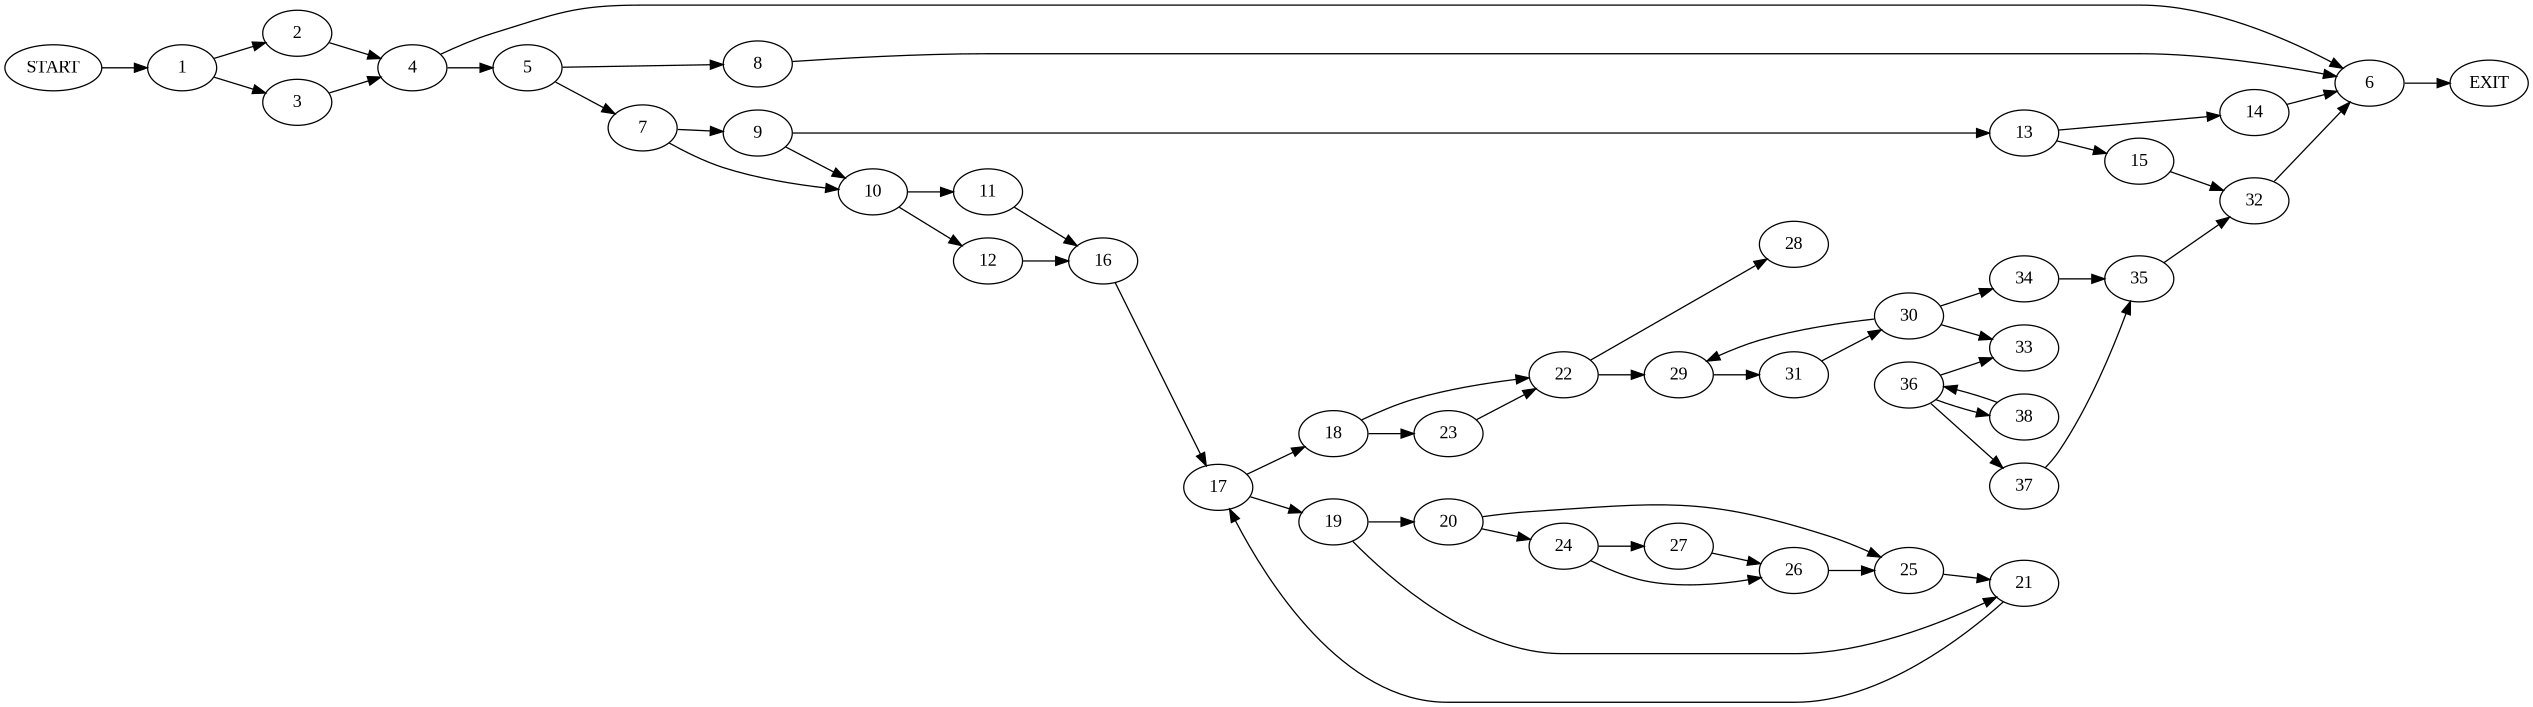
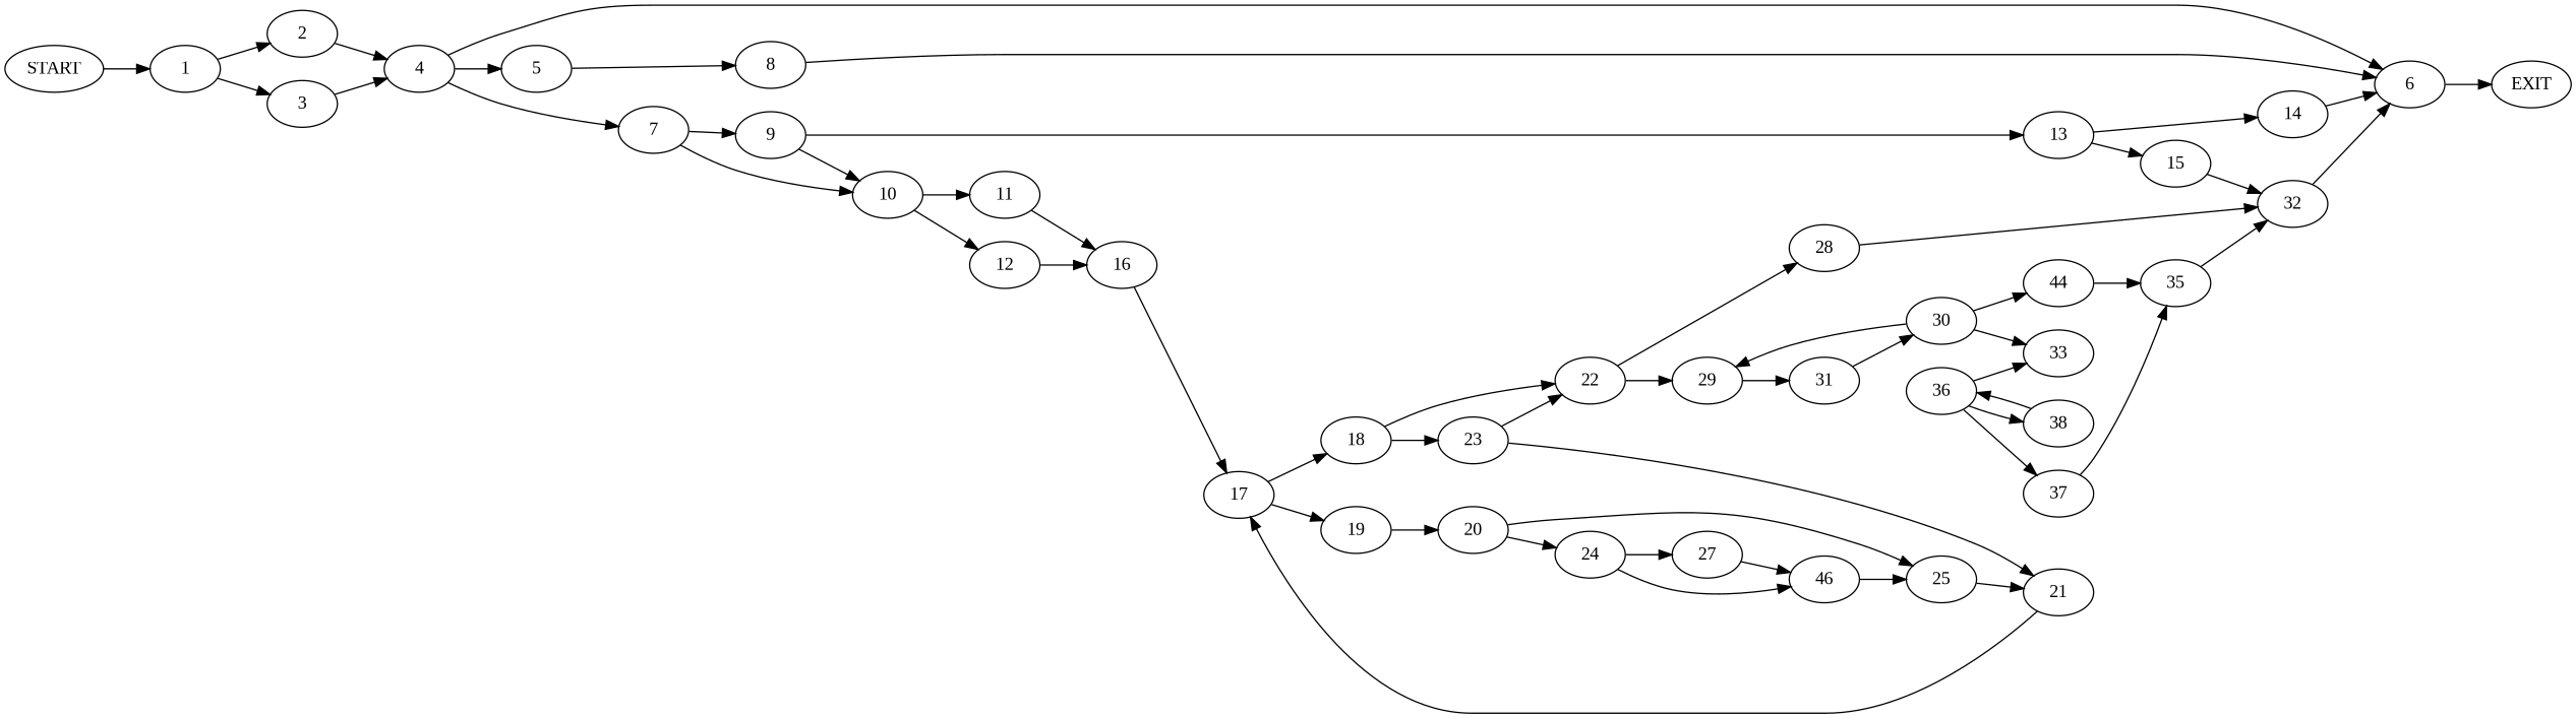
  digraph {
    fontname="Liberation Serif"
    rankdir=LR
    node [fontname="Liberation Serif"]
    edge [fontname="Liberation Serif"]
    n1 [label=START]
    1
    2
    3
    n5 [label=EXIT]
    4
    5
    6
    7
    8
    9
    10
    13
    11
    12
    14
    15
    16
    17
    32
    18
    19
    22
    23
    20
    21
    28
    29
    24
    25
-   26
+   26 [label=46]
    27
    31
    30
    33
-   34
+   34 [label=44]
    35
    36
    37
    38
    n1 -> 1
    1 -> 2
    1 -> 3
    2 -> 4
    3 -> 4
    4 -> 5
    4 -> 6
-   5 -> 7
+   4 -> 7
    5 -> 8
    6 -> n5
    7 -> 9
    7 -> 10
    8 -> 6
    9 -> 10
    9 -> 13
    10 -> 11
    10 -> 12
    13 -> 14
    13 -> 15
    11 -> 16
    12 -> 16
    14 -> 6
    15 -> 32
    16 -> 17
    17 -> 18
    17 -> 19
    32 -> 6
    18 -> 22
    18 -> 23
    19 -> 20
-   19 -> 21
+   23 -> 21
    22 -> 28
    22 -> 29
    23 -> 22
    20 -> 24
    20 -> 25
    21 -> 17
+   28 -> 32
    29 -> 31
    24 -> 26
    24 -> 27
    25 -> 21
    26 -> 25
    27 -> 26
    31 -> 30
    30 -> 29
    30 -> 33
    30 -> 34
    34 -> 35
    35 -> 32
    36 -> 33
    36 -> 37
    36 -> 38
    37 -> 35
    38 -> 36
  }
